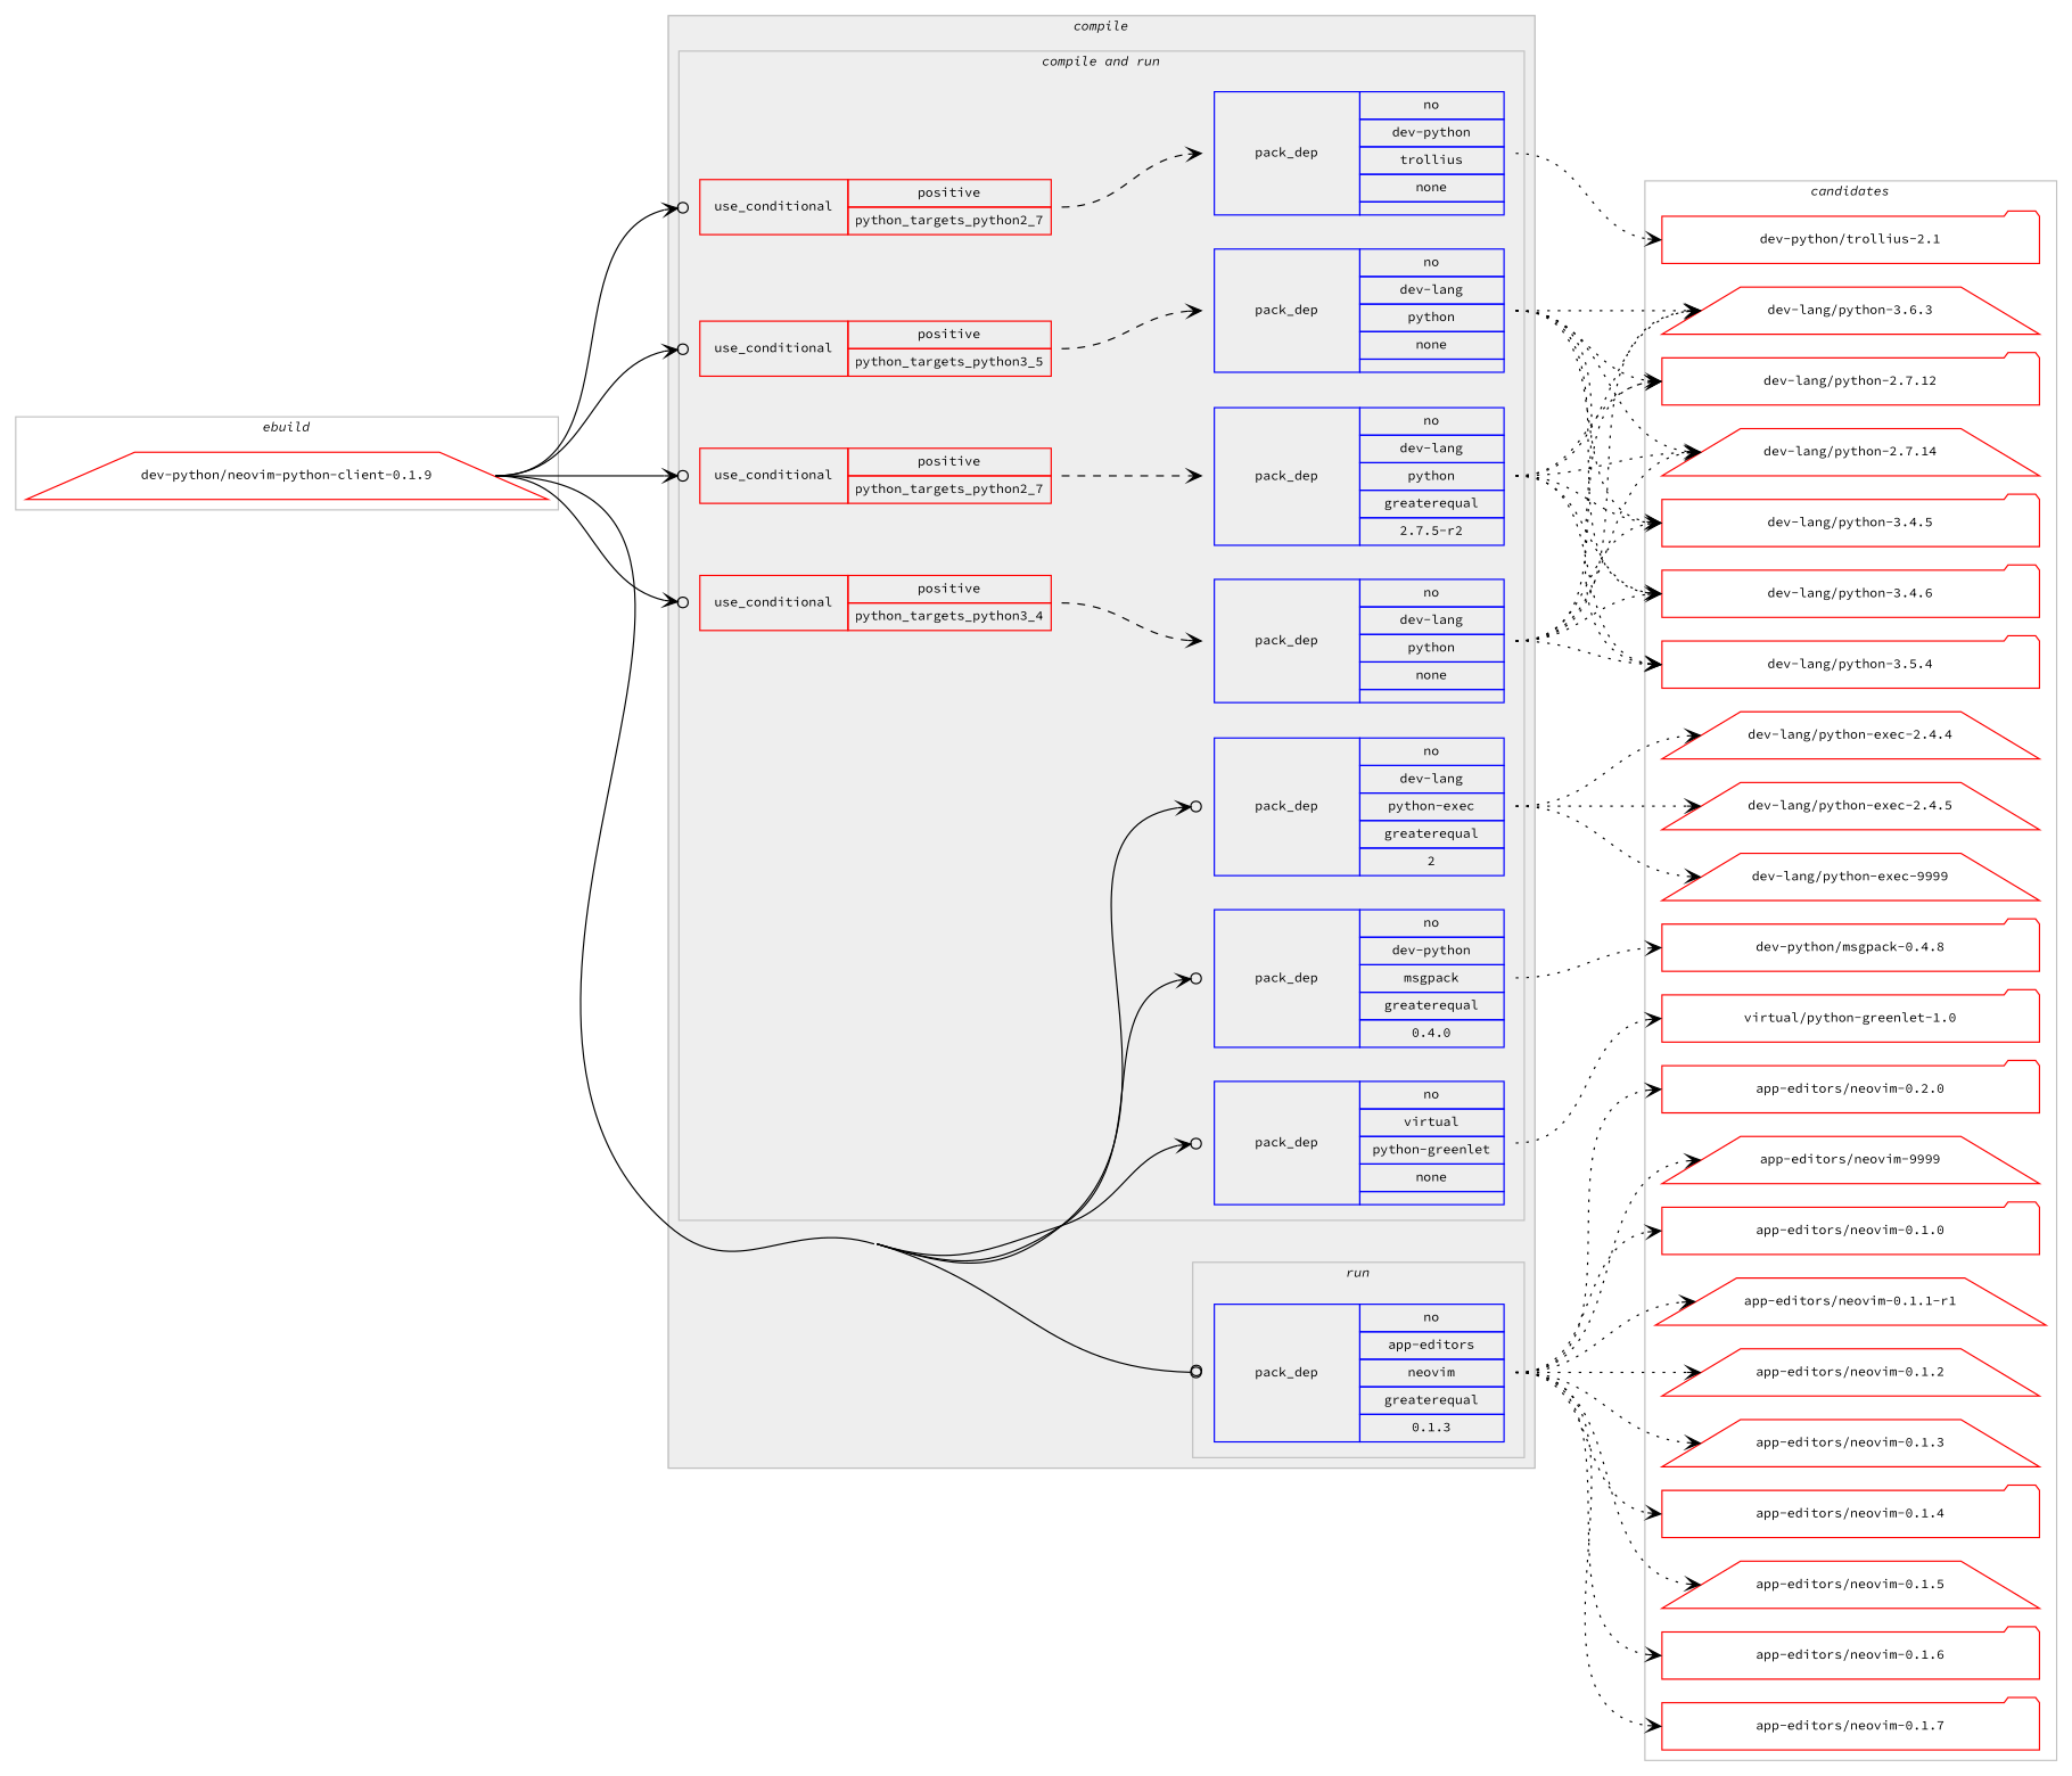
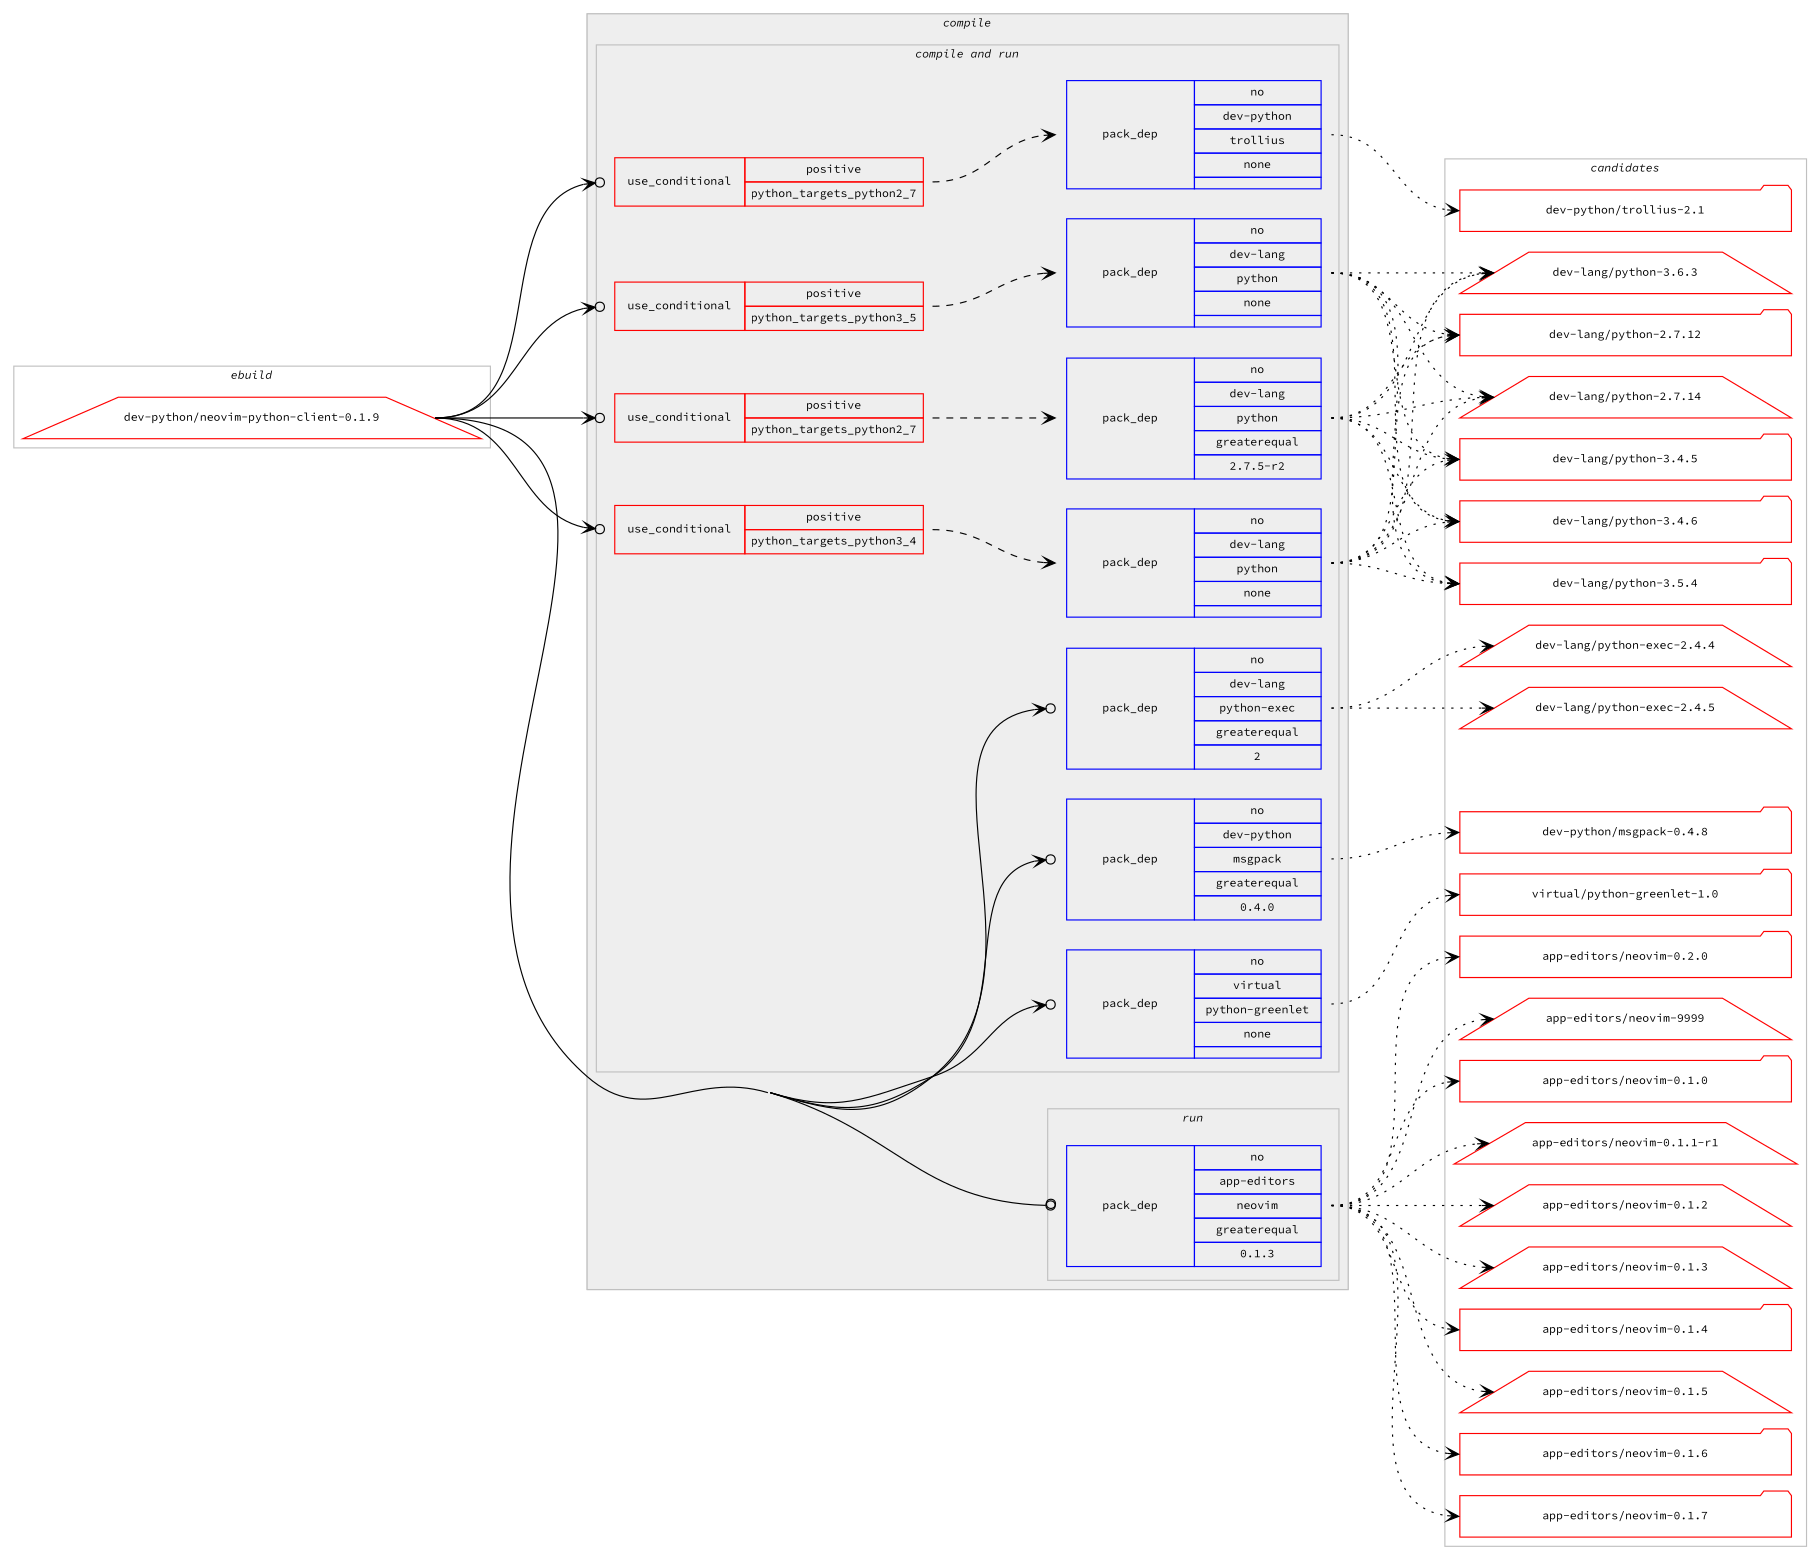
  digraph {
    compound=true
    concentrate=true
    fontname="Source Code Pro"
    fontsize=10
    newrank=true
    rankdir=LR
    ranksep=1.5
    node [color=red fontname="Source Code Pro" fontsize=10 shape=none]
    edge [arrowhead=vee fontname="Source Code Pro" headport=w style=dotted tailport=e weight=100]
    n1 [label="dev-python/neovim-python-client-0.1.9" shape=trapezium width=4]
    n2 [color=blue label=<<TABLE BORDER="0" CELLBORDER="1" CELLSPACING="0" CELLPADDING="4" WIDTH="220"><TR><TD ROWSPAN="6" CELLPADDING="30">pack_dep</TD></TR><TR><TD WIDTH="110">no</TD></TR><TR><TD>dev-lang</TD></TR><TR><TD>python</TD></TR><TR><TD>greaterequal</TD></TR><TR><TD>2.7.5-r2</TD></TR></TABLE>>]
    n3 [label=<<TABLE BORDER="0" CELLBORDER="1" CELLSPACING="0" CELLPADDING="4"><TR><TD ROWSPAN="3" CELLPADDING="10">use_conditional</TD></TR><TR><TD>positive</TD></TR><TR><TD>python_targets_python2_7</TD></TR></TABLE>>]
    n4 [color=blue label=<<TABLE BORDER="0" CELLBORDER="1" CELLSPACING="0" CELLPADDING="4" WIDTH="220"><TR><TD ROWSPAN="6" CELLPADDING="30">pack_dep</TD></TR><TR><TD WIDTH="110">no</TD></TR><TR><TD>dev-python</TD></TR><TR><TD>trollius</TD></TR><TR><TD>none</TD></TR><TR><TD></TD></TR></TABLE>>]
    n5 [label=<<TABLE BORDER="0" CELLBORDER="1" CELLSPACING="0" CELLPADDING="4"><TR><TD ROWSPAN="3" CELLPADDING="10">use_conditional</TD></TR><TR><TD>positive</TD></TR><TR><TD>python_targets_python2_7</TD></TR></TABLE>>]
    n6 [color=blue label=<<TABLE BORDER="0" CELLBORDER="1" CELLSPACING="0" CELLPADDING="4" WIDTH="220"><TR><TD ROWSPAN="6" CELLPADDING="30">pack_dep</TD></TR><TR><TD WIDTH="110">no</TD></TR><TR><TD>dev-lang</TD></TR><TR><TD>python</TD></TR><TR><TD>none</TD></TR><TR><TD></TD></TR></TABLE>>]
    n7 [label=<<TABLE BORDER="0" CELLBORDER="1" CELLSPACING="0" CELLPADDING="4"><TR><TD ROWSPAN="3" CELLPADDING="10">use_conditional</TD></TR><TR><TD>positive</TD></TR><TR><TD>python_targets_python3_4</TD></TR></TABLE>>]
    n8 [color=blue label=<<TABLE BORDER="0" CELLBORDER="1" CELLSPACING="0" CELLPADDING="4" WIDTH="220"><TR><TD ROWSPAN="6" CELLPADDING="30">pack_dep</TD></TR><TR><TD WIDTH="110">no</TD></TR><TR><TD>dev-lang</TD></TR><TR><TD>python</TD></TR><TR><TD>none</TD></TR><TR><TD></TD></TR></TABLE>>]
    n9 [label=<<TABLE BORDER="0" CELLBORDER="1" CELLSPACING="0" CELLPADDING="4"><TR><TD ROWSPAN="3" CELLPADDING="10">use_conditional</TD></TR><TR><TD>positive</TD></TR><TR><TD>python_targets_python3_5</TD></TR></TABLE>>]
    n10 [color=blue label=<<TABLE BORDER="0" CELLBORDER="1" CELLSPACING="0" CELLPADDING="4" WIDTH="220"><TR><TD ROWSPAN="6" CELLPADDING="30">pack_dep</TD></TR><TR><TD WIDTH="110">no</TD></TR><TR><TD>dev-lang</TD></TR><TR><TD>python-exec</TD></TR><TR><TD>greaterequal</TD></TR><TR><TD>2</TD></TR></TABLE>>]
    n11 [color=blue label=<<TABLE BORDER="0" CELLBORDER="1" CELLSPACING="0" CELLPADDING="4" WIDTH="220"><TR><TD ROWSPAN="6" CELLPADDING="30">pack_dep</TD></TR><TR><TD WIDTH="110">no</TD></TR><TR><TD>dev-python</TD></TR><TR><TD>msgpack</TD></TR><TR><TD>greaterequal</TD></TR><TR><TD>0.4.0</TD></TR></TABLE>>]
    n12 [color=blue label=<<TABLE BORDER="0" CELLBORDER="1" CELLSPACING="0" CELLPADDING="4" WIDTH="220"><TR><TD ROWSPAN="6" CELLPADDING="30">pack_dep</TD></TR><TR><TD WIDTH="110">no</TD></TR><TR><TD>virtual</TD></TR><TR><TD>python-greenlet</TD></TR><TR><TD>none</TD></TR><TR><TD></TD></TR></TABLE>>]
    n13 [color=blue label=<<TABLE BORDER="0" CELLBORDER="1" CELLSPACING="0" CELLPADDING="4" WIDTH="220"><TR><TD ROWSPAN="6" CELLPADDING="30">pack_dep</TD></TR><TR><TD WIDTH="110">no</TD></TR><TR><TD>app-editors</TD></TR><TR><TD>neovim</TD></TR><TR><TD>greaterequal</TD></TR><TR><TD>0.1.3</TD></TR></TABLE>>]
    n14 [label="dev-lang/python-2.7.12" shape=folder width=4]
    n15 [label="dev-lang/python-2.7.14" shape=trapezium width=4]
    n16 [label="dev-lang/python-3.4.5" shape=folder width=4]
    n17 [label="dev-lang/python-3.4.6" shape=folder width=4]
    n18 [label="dev-lang/python-3.5.4" shape=folder width=4]
    n19 [label="dev-lang/python-3.6.3" shape=trapezium width=4]
    n20 [label="dev-python/trollius-2.1" shape=folder width=4]
    n21 [label="dev-lang/python-exec-2.4.4" shape=trapezium width=4]
    n22 [label="dev-lang/python-exec-2.4.5" shape=trapezium width=4]
-   n23 [label="dev-lang/python-exec-9999" shape=trapezium width=4]
    n24 [label="dev-python/msgpack-0.4.8" shape=folder width=4]
    n25 [label="virtual/python-greenlet-1.0" shape=folder width=4]
    n26 [label="app-editors/neovim-0.1.0" shape=folder width=4]
    n27 [label="app-editors/neovim-0.1.1-r1" shape=trapezium width=4]
    n28 [label="app-editors/neovim-0.1.2" shape=trapezium width=4]
    n29 [label="app-editors/neovim-0.1.3" shape=trapezium width=4]
    n30 [label="app-editors/neovim-0.1.4" shape=folder width=4]
    n31 [label="app-editors/neovim-0.1.5" shape=trapezium width=4]
    n32 [label="app-editors/neovim-0.1.6" shape=folder width=4]
    n33 [label="app-editors/neovim-0.1.7" shape=folder width=4]
    n34 [label="app-editors/neovim-0.2.0" shape=folder width=4]
    n35 [label="app-editors/neovim-9999" shape=trapezium width=4]
    subgraph cluster_1 {
      color=gray
      label=<<i>ebuild</i>>
      rank=same
      n1
    }
    subgraph cluster_2 {
      color=gray
      label=<<i>dependencies</i>>
      subgraph cluster_3 {
        color=gray
        fillcolor="#eeeeee"
        label=<<i>compile</i>>
        style=filled
      }
      subgraph cluster_4 {
        color=gray
        fillcolor="#eeeeee"
        label=<<i>compile and run</i>>
        style=filled
        subgraph sub_5 {
          color=gray
          fillcolor="#eeeeee"
          label=<<i>compile and run</i>>
          style=filled
          n3
          subgraph sub_6 {
            color=gray
            fillcolor="#eeeeee"
            label=<<i>compile and run</i>>
            style=filled
            n2
          }
        }
        subgraph sub_7 {
          color=gray
          fillcolor="#eeeeee"
          label=<<i>compile and run</i>>
          style=filled
          n5
          subgraph sub_8 {
            color=gray
            fillcolor="#eeeeee"
            label=<<i>compile and run</i>>
            style=filled
            n4
          }
        }
        subgraph sub_9 {
          color=gray
          fillcolor="#eeeeee"
          label=<<i>compile and run</i>>
          style=filled
          n7
          subgraph sub_10 {
            color=gray
            fillcolor="#eeeeee"
            label=<<i>compile and run</i>>
            style=filled
            n6
          }
        }
        subgraph sub_11 {
          color=gray
          fillcolor="#eeeeee"
          label=<<i>compile and run</i>>
          style=filled
          n9
          subgraph sub_12 {
            color=gray
            fillcolor="#eeeeee"
            label=<<i>compile and run</i>>
            style=filled
            n8
          }
        }
        subgraph sub_13 {
          color=gray
          fillcolor="#eeeeee"
          label=<<i>compile and run</i>>
          style=filled
          n10
        }
        subgraph sub_14 {
          color=gray
          fillcolor="#eeeeee"
          label=<<i>compile and run</i>>
          style=filled
          n11
        }
        subgraph sub_15 {
          color=gray
          fillcolor="#eeeeee"
          label=<<i>compile and run</i>>
          style=filled
          n12
        }
      }
      subgraph cluster_16 {
        color=gray
        fillcolor="#eeeeee"
        label=<<i>run</i>>
        style=filled
        subgraph sub_17 {
          color=gray
          fillcolor="#eeeeee"
          label=<<i>run</i>>
          style=filled
          n13
        }
      }
    }
    subgraph cluster_18 {
      color=gray
      label=<<i>candidates</i>>
      rank=same
      subgraph sub_19 {
        color=black
        label=<<i>candidates</i>>
        nodesep=1
        rank=same
        n14
        n15
        n16
        n17
        n18
        n19
      }
      subgraph sub_20 {
        color=black
        label=<<i>candidates</i>>
        nodesep=1
        rank=same
        n20
      }
      subgraph sub_21 {
        color=black
        label=<<i>candidates</i>>
        nodesep=1
        rank=same
        n14
        n15
        n16
        n17
        n18
        n19
      }
      subgraph sub_22 {
        color=black
        label=<<i>candidates</i>>
        nodesep=1
        rank=same
        n14
        n15
        n16
        n17
        n18
        n19
      }
      subgraph sub_23 {
        color=black
        label=<<i>candidates</i>>
        nodesep=1
        rank=same
        n21
        n22
-       n23
      }
      subgraph sub_24 {
        color=black
        label=<<i>candidates</i>>
        nodesep=1
        rank=same
        n24
      }
      subgraph sub_25 {
        color=black
        label=<<i>candidates</i>>
        nodesep=1
        rank=same
        n25
      }
      subgraph sub_26 {
        color=black
        label=<<i>candidates</i>>
        nodesep=1
        rank=same
        n26
        n27
        n28
        n29
        n30
        n31
        n32
        n33
        n34
        n35
      }
    }
    n1 -> n3 [arrowhead=odotvee style=solid weight=20]
    n1 -> n5 [arrowhead=odotvee style=solid weight=20]
    n1 -> n7 [arrowhead=odotvee style=solid weight=20]
    n1 -> n9 [arrowhead=odotvee style=solid weight=20]
    n1 -> n10 [arrowhead=odotvee style=solid weight=20]
    n1 -> n11 [arrowhead=odotvee style=solid weight=20]
    n1 -> n12 [arrowhead=odotvee style=solid weight=20]
    n1 -> n13 [arrowhead=odot style=solid weight=20]
    n2 -> n14
    n2 -> n15
    n2 -> n16
    n2 -> n17
    n2 -> n18
    n2 -> n19
    n3 -> n2 [style=dashed weight=20]
    n4 -> n20
    n5 -> n4 [style=dashed weight=20]
    n6 -> n14
    n6 -> n15
    n6 -> n16
    n6 -> n17
    n6 -> n18
    n6 -> n19
    n7 -> n6 [style=dashed weight=20]
    n8 -> n14
    n8 -> n15
    n8 -> n16
    n8 -> n17
    n8 -> n18
    n8 -> n19
    n9 -> n8 [style=dashed weight=20]
    n10 -> n21
    n10 -> n22
-   n10 -> n23
    n11 -> n24
    n12 -> n25
    n13 -> n26
    n13 -> n27
    n13 -> n28
    n13 -> n29
    n13 -> n30
    n13 -> n31
    n13 -> n32
    n13 -> n33
    n13 -> n34
    n13 -> n35
  }
